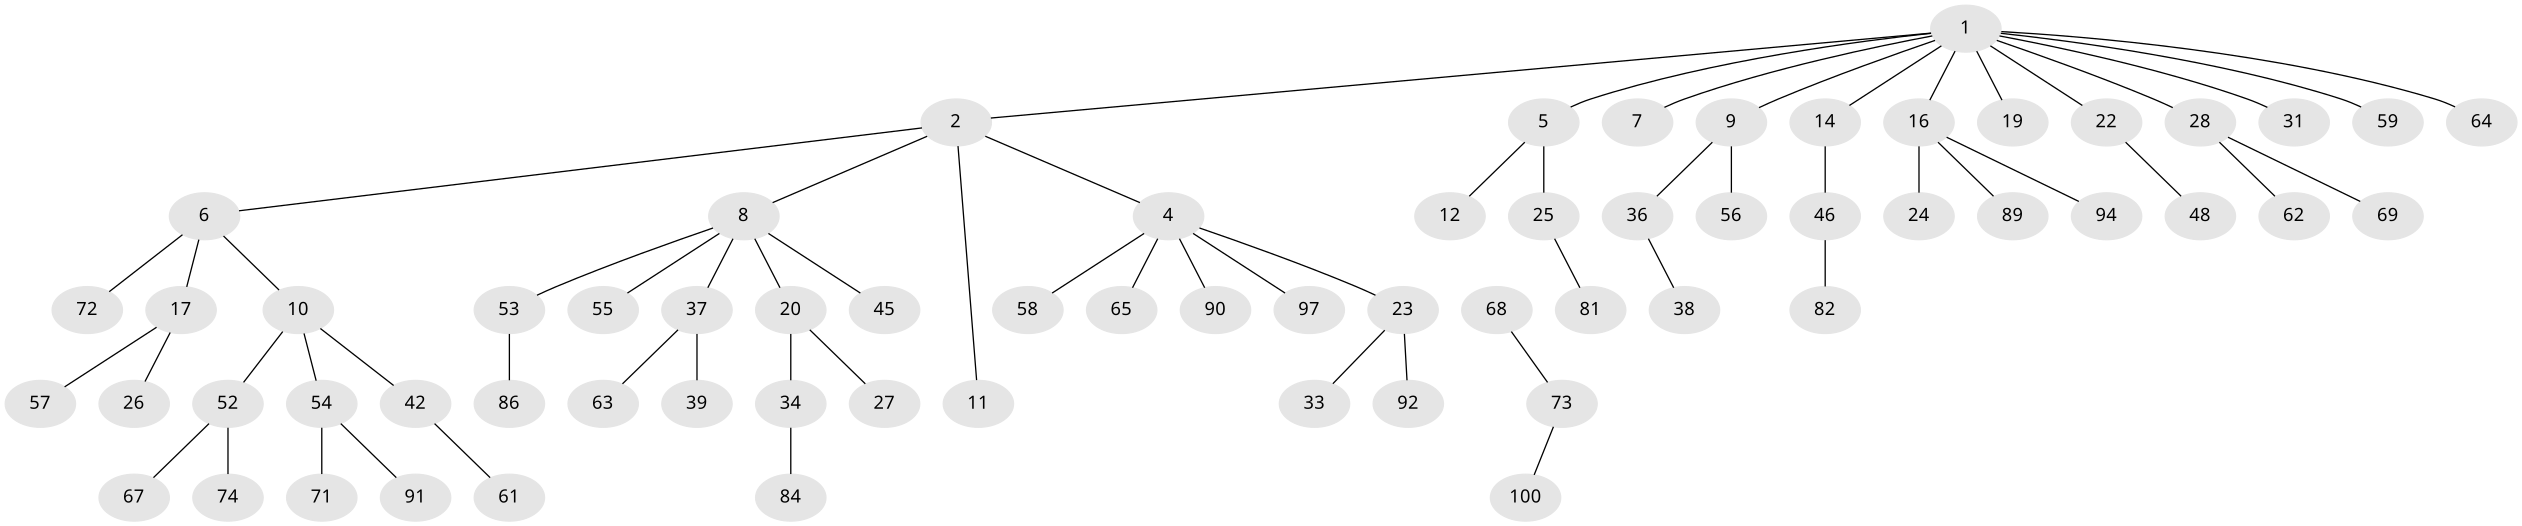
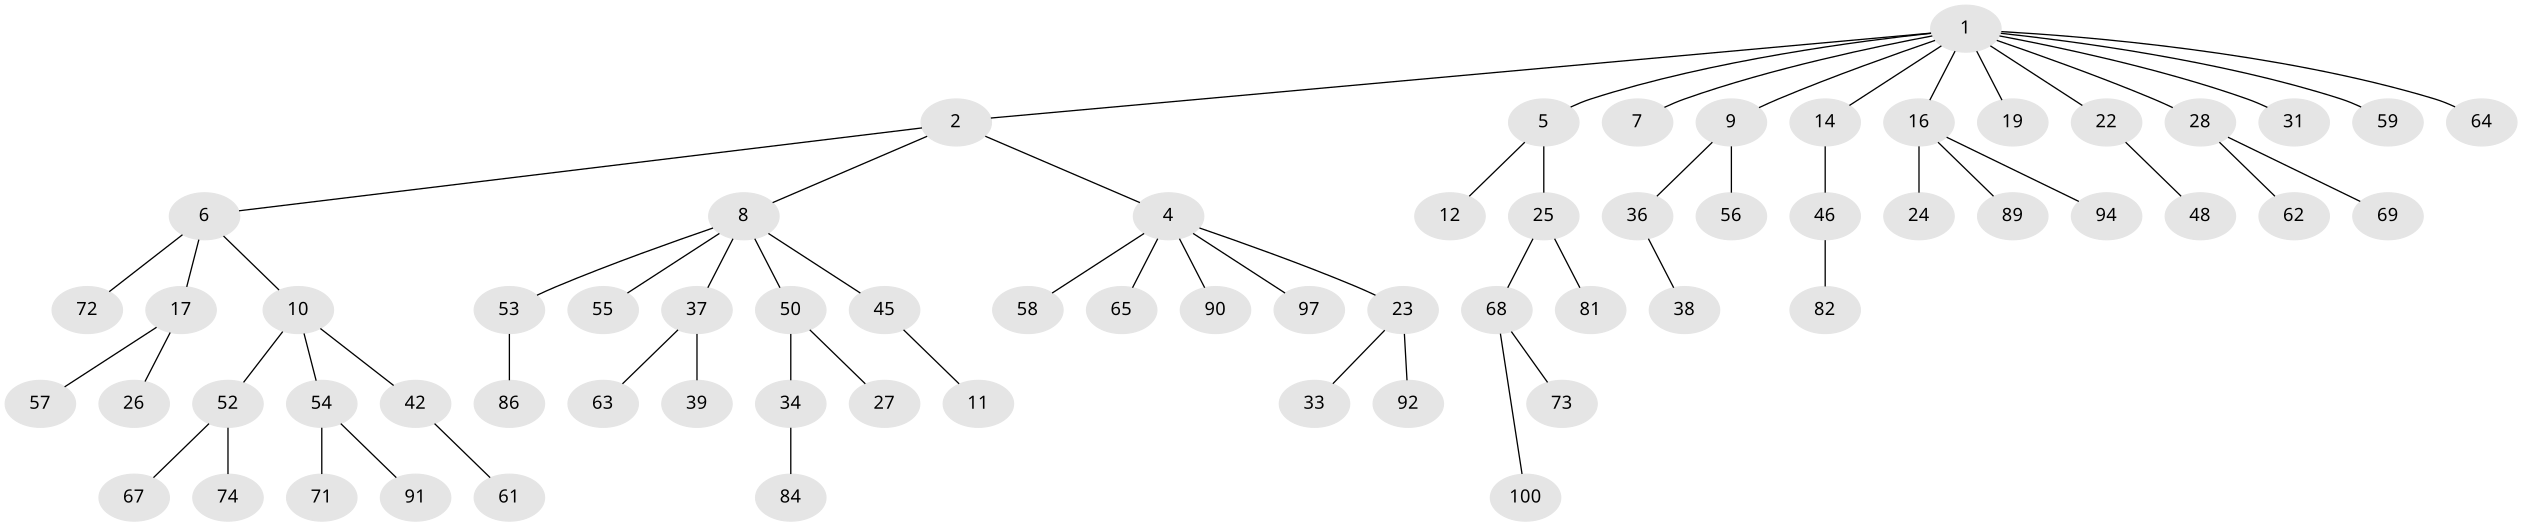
  graph {
    fontname="Noto Sans"
    node [color=gray90 fontname="Noto Sans" style=filled]
    edge [fontname="Noto Sans"]
    1 [super="+13"]
    2 [super="+3"]
    5
    7
    9 [super="+41"]
    14 [super="+85"]
    16 [super="+26"]
    19
    22 [super="+30"]
    28 [super="+40"]
    31
    59
    64
    4 [super="+21"]
    6 [super="+47"]
    8 [super="+18"]
    11
    12 [super="+35"]
    25 [super="+32"]
    36 [super="+77"]
    56
    46 [super="+79"]
    24
    89 [super="+96"]
    94
    48 [super="+78"]
    62 [super="+88"]
    69
    23 [super="+43"]
    58 [super="+93"]
    65
    90
    97
    10 [super="+15"]
    17 [super="+75"]
    72 [super="+76"]
-   20
+   20 [label=50]
    37 [super="+60"]
    45 [super="+95"]
    53 [super="+70"]
    55
    33
    92
    68
    81
    42 [super="+49"]
    52
    54 [super="+66"]
    n49 [label=26]
    57
    27 [super="+44"]
    34 [super="+51"]
    39
    63 [super="+87"]
    86
    38 [super="+98"]
    61
    67 [super="+83"]
    74 [super="+102"]
    71 [super="+101"]
    91
    82 [super="+99"]
    84
    73 [super="+80"]
    100
    1 -- 2
    1 -- 5
    1 -- 7
    1 -- 9
    1 -- 14
    1 -- 16
    1 -- 19
    1 -- 22
    1 -- 28
    1 -- 31
    1 -- 59
    1 -- 64
    2 -- 4
    2 -- 6
    2 -- 8
-   2 -- 11
+   45 -- 11
    5 -- 12
    5 -- 25
    9 -- 36
    9 -- 56
    14 -- 46
    16 -- 24
    16 -- 89
    16 -- 94
    22 -- 48
    28 -- 62
    28 -- 69
    4 -- 23
    4 -- 58
    4 -- 65
    4 -- 90
    4 -- 97
    6 -- 10
    6 -- 17
    6 -- 72
    8 -- 20
    8 -- 37
    8 -- 45
    8 -- 53
    8 -- 55
+   25 -- 68
    25 -- 81
    36 -- 38
    46 -- 82
    23 -- 33
    23 -- 92
    10 -- 42
    10 -- 52
    10 -- 54
    17 -- n49
    17 -- 57
    20 -- 27
    20 -- 34
    37 -- 39
    37 -- 63
    53 -- 86
    68 -- 73
    42 -- 61
    52 -- 67
    52 -- 74
    54 -- 71
    54 -- 91
    34 -- 84
-   73 -- 100
+   68 -- 100
  }
